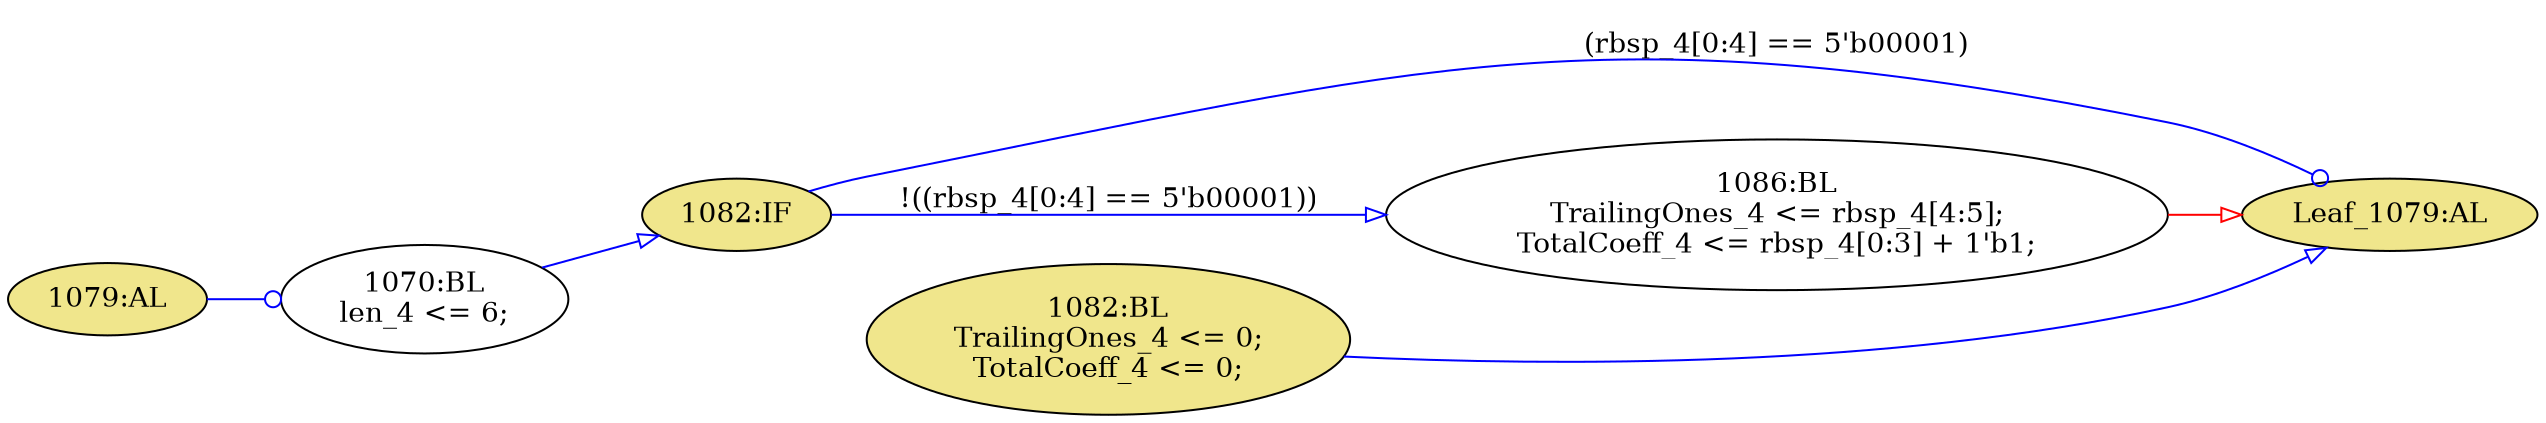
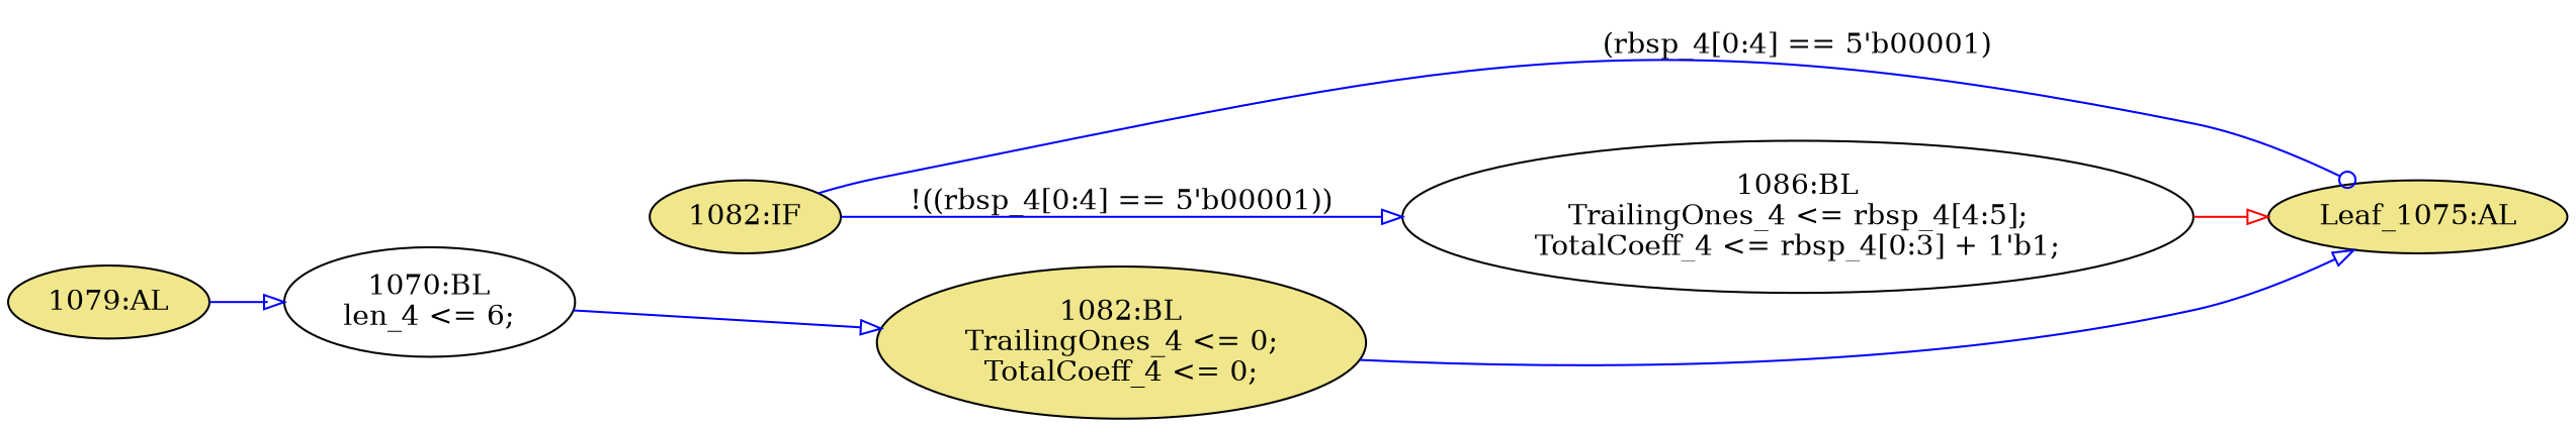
  strict digraph {
    rankdir=LR
    node [fillcolor=khaki statements="[]" style=filled typ=Block]
    edge [arrowhead=onormal color=blue cond="[]" lineno=None]
    n1 [ast="<pyverilog.vparser.ast.Always object at 0x7f1f9673e110>" clk_sens=False label="1079:AL" sens="['rbsp_4']" typ=Always use_var="['rbsp_4']"]
    n2 [ast="<pyverilog.vparser.ast.Block object at 0x7f1f9673e2d0>" fillcolor=white label="1070:BL\nlen_4 <= 6;" statements="[<pyverilog.vparser.ast.NonblockingSubstitution object at 0x7f1f9673e410>]"]
    n3 [ast="<pyverilog.vparser.ast.IfStatement object at 0x7f1f9673e5d0>" label="1082:IF" typ=IfStatement]
-   n4 [def_var="['TrailingOnes_4', 'len_4', 'TotalCoeff_4']" label="Leaf_1079:AL" statements="" typ=""]
+   n4 [def_var="['TrailingOnes_4', 'len_4', 'TotalCoeff_4']" label="Leaf_1075:AL" statements="" typ=""]
    n5 [ast="<pyverilog.vparser.ast.Block object at 0x7f1f9673e650>" fillcolor=white label="1086:BL\nTrailingOnes_4 <= rbsp_4[4:5];\nTotalCoeff_4 <= rbsp_4[0:3] + 1'b1;" statements="[<pyverilog.vparser.ast.NonblockingSubstitution object at 0x7f1f9673e690>, <pyverilog.vparser.ast.NonblockingSubstitution object at 0x7f1f9673e8d0>]"]
    n6 [ast="<pyverilog.vparser.ast.Block object at 0x7f1f9673ebd0>" label="1082:BL\nTrailingOnes_4 <= 0;\nTotalCoeff_4 <= 0;" statements="[<pyverilog.vparser.ast.NonblockingSubstitution object at 0x7f1f9673ec10>, <pyverilog.vparser.ast.NonblockingSubstitution object at 0x7f1f9673ed90>]"]
-   n1 -> n2 [arrowhead=odot]
-   n2 -> n3
+   n1 -> n2
+   n2 -> n6
    n3 -> n4 [arrowhead=odot cond="['rbsp_4']" label="(rbsp_4[0:4] == 5'b00001)" lineno=1082]
    n3 -> n5 [cond="['rbsp_4']" label="!((rbsp_4[0:4] == 5'b00001))" lineno=1082]
    n5 -> n4 [color=red]
    n6 -> n4
  }
